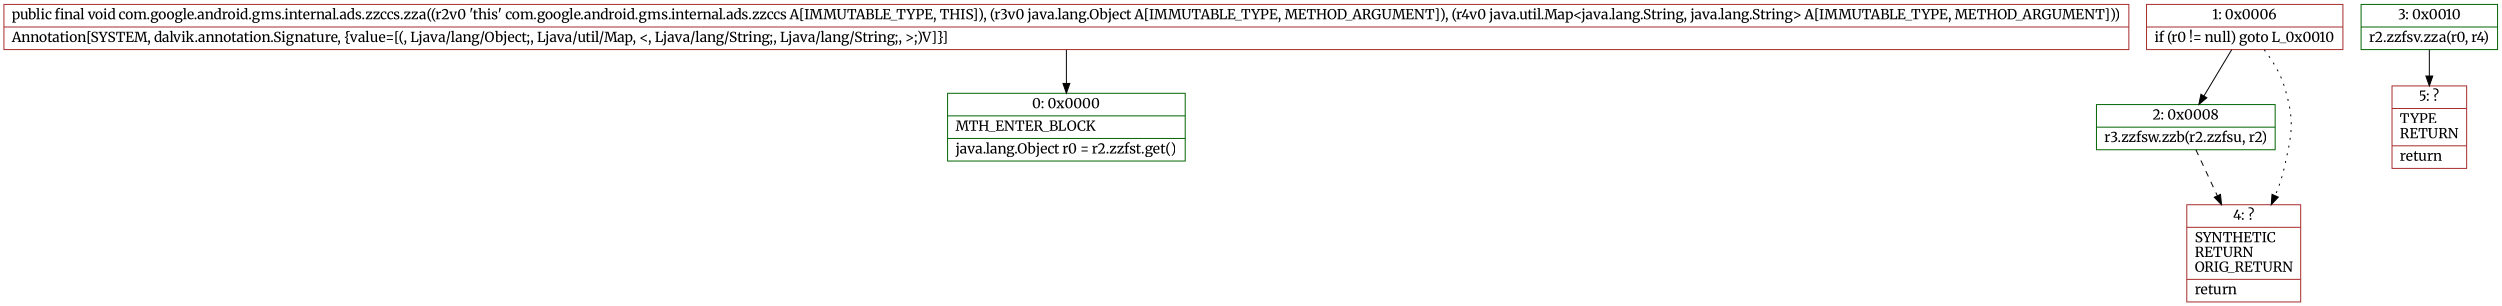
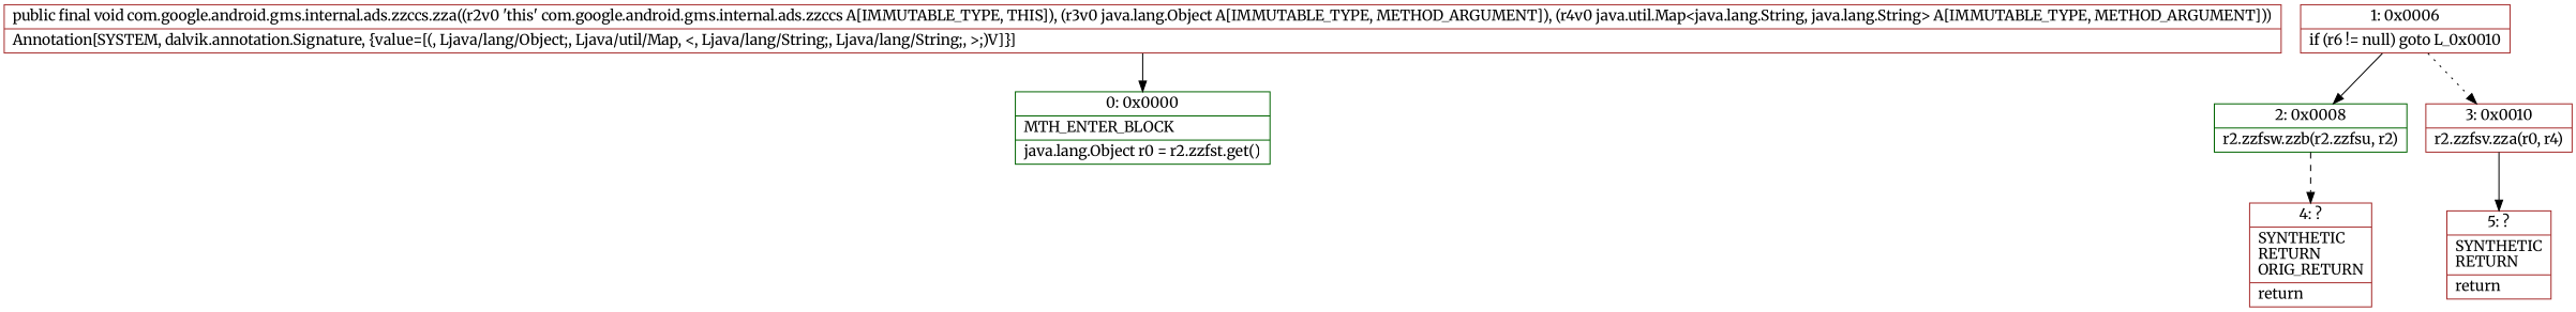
  digraph {
    fontname=Merriweather
    node [color=brown fontname=Merriweather shape=record]
    edge [fontname=Merriweather style=solid]
    n1 [color=darkgreen label="{0\:\ 0x0000|MTH_ENTER_BLOCK\l|java.lang.Object r0 = r2.zzfst.get()\l}"]
-   n2 [label="{1\:\ 0x0006|if (r0 != null) goto L_0x0010\l}"]
-   n3 [color=darkgreen label="{2\:\ 0x0008|r3.zzfsw.zzb(r2.zzfsu, r2)\l}"]
-   n4 [color=darkgreen label="{3\:\ 0x0010|r2.zzfsv.zza(r0, r4)\l}"]
+   n2 [label="{1\:\ 0x0006|if (r6 != null) goto L_0x0010\l}"]
+   n3 [color=darkgreen label="{2\:\ 0x0008|r2.zzfsw.zzb(r2.zzfsu, r2)\l}"]
+   n4 [label="{3\:\ 0x0010|r2.zzfsv.zza(r0, r4)\l}"]
    n5 [label="{4\:\ ?|SYNTHETIC\lRETURN\lORIG_RETURN\l|return\l}"]
-   n6 [label="{5\:\ ?|TYPE\lRETURN\l|return\l}"]
+   n6 [label="{5\:\ ?|SYNTHETIC\lRETURN\l|return\l}"]
    n7 [label="{public final void com.google.android.gms.internal.ads.zzccs.zza((r2v0 'this' com.google.android.gms.internal.ads.zzccs A[IMMUTABLE_TYPE, THIS]), (r3v0 java.lang.Object A[IMMUTABLE_TYPE, METHOD_ARGUMENT]), (r4v0 java.util.Map\<java.lang.String, java.lang.String\> A[IMMUTABLE_TYPE, METHOD_ARGUMENT]))  | Annotation[SYSTEM, dalvik.annotation.Signature, \{value=[(, Ljava\/lang\/Object;, Ljava\/util\/Map, \<, Ljava\/lang\/String;, Ljava\/lang\/String;, \>;)V]\}]\l}"]
    n2 -> n3
-   n2 -> n5 [style=dotted]
+   n2 -> n4 [style=dotted]
    n3 -> n5 [style=dashed]
    n4 -> n6
    n7 -> n1
  }
